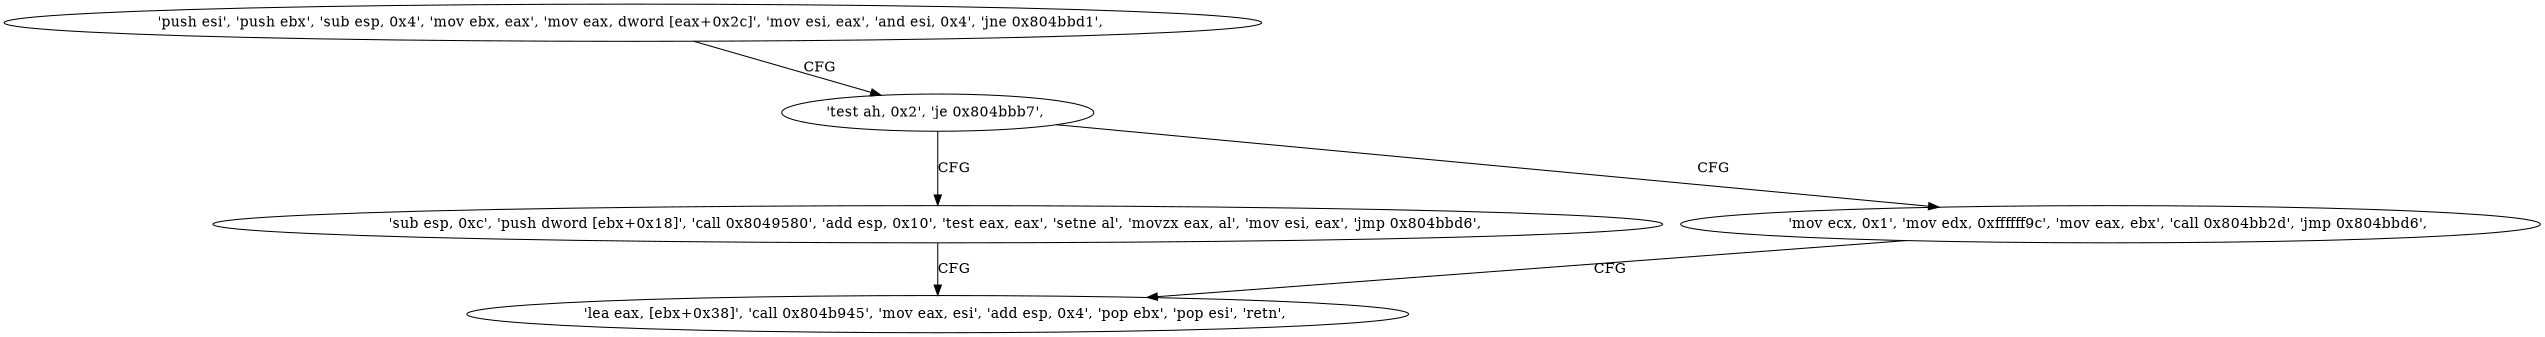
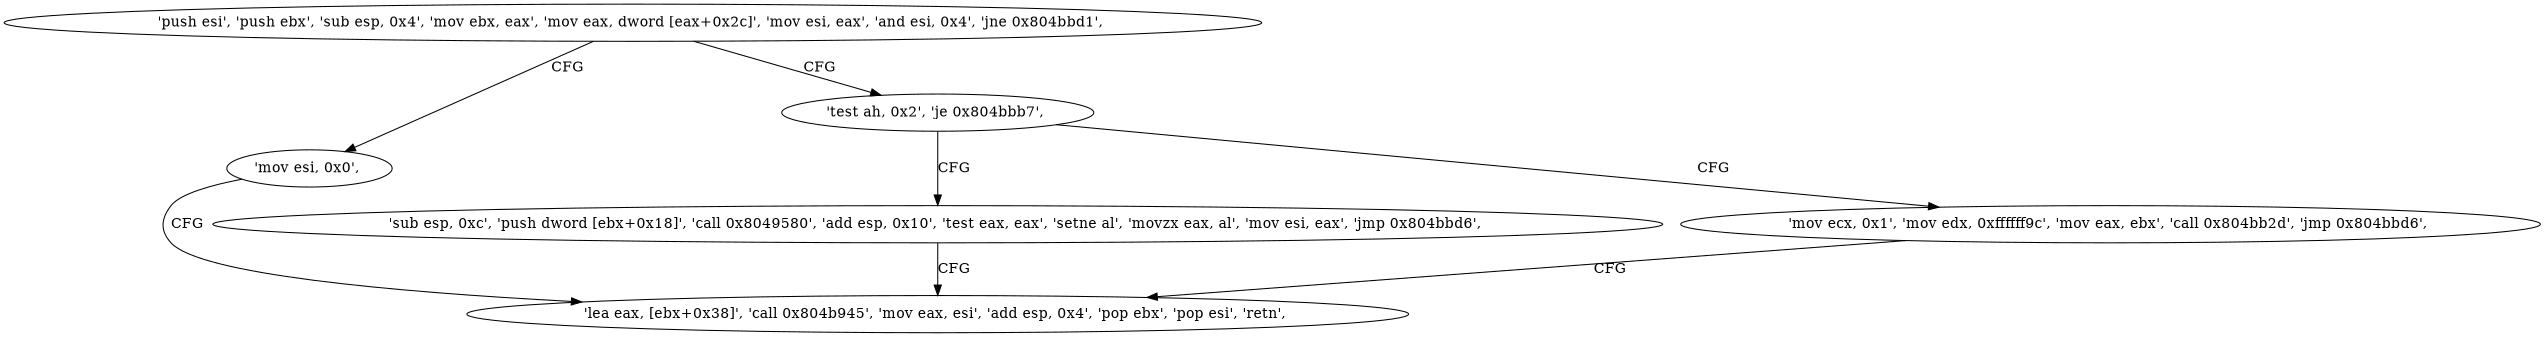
  digraph {
    n1 [label="'push esi', 'push ebx', 'sub esp, 0x4', 'mov ebx, eax', 'mov eax, dword [eax+0x2c]', 'mov esi, eax', 'and esi, 0x4', 'jne 0x804bbd1', "]
+   n2 [label="'mov esi, 0x0', "]
    n3 [label="'test ah, 0x2', 'je 0x804bbb7', "]
    n4 [label="'lea eax, [ebx+0x38]', 'call 0x804b945', 'mov eax, esi', 'add esp, 0x4', 'pop ebx', 'pop esi', 'retn', "]
    n5 [label="'sub esp, 0xc', 'push dword [ebx+0x18]', 'call 0x8049580', 'add esp, 0x10', 'test eax, eax', 'setne al', 'movzx eax, al', 'mov esi, eax', 'jmp 0x804bbd6', "]
    n6 [label="'mov ecx, 0x1', 'mov edx, 0xffffff9c', 'mov eax, ebx', 'call 0x804bb2d', 'jmp 0x804bbd6', "]
+   n1 -> n2 [label=CFG]
    n1 -> n3 [label=CFG]
+   n2 -> n4 [label=CFG]
    n3 -> n5 [label=CFG]
    n3 -> n6 [label=CFG]
    n5 -> n4 [label=CFG]
    n6 -> n4 [label=CFG]
  }
